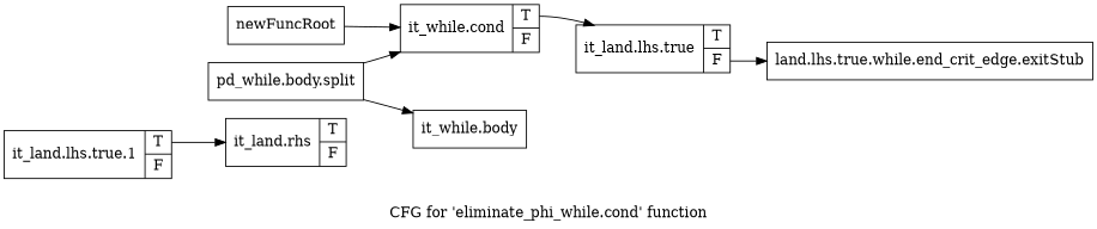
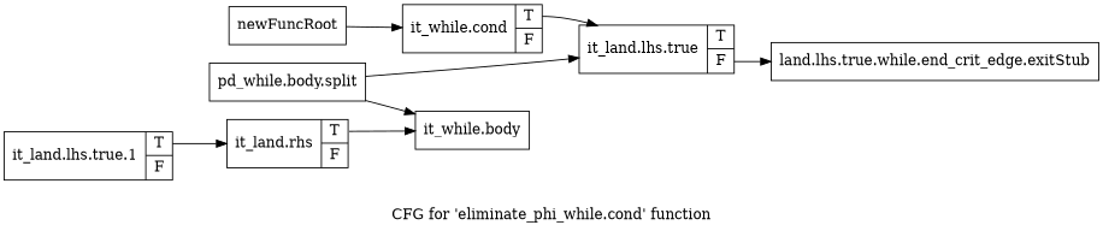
  digraph {
    label="CFG for 'eliminate_phi_while.cond' function"
    rankdir=LR
    node [shape=record]
    edge [tailport=s1]
    n1 [label="{newFuncRoot}"]
    n2 [label="{it_while.cond|{<s0>T|<s1>F}}"]
    n3 [label="{it_land.lhs.true|{<s0>T|<s1>F}}"]
    n4 [label="{land.lhs.true.while.end_crit_edge.exitStub}"]
    n5 [label="{it_land.lhs.true.1|{<s0>T|<s1>F}}"]
    n6 [label="{it_land.rhs|{<s0>T|<s1>F}}"]
    n7 [label="{it_while.body}"]
    n8 [label="{pd_while.body.split}"]
    n1 -> n2
    n2 -> n3 [tailport=s0]
    n3 -> n4
    n5 -> n6 [tailport=s0]
-   n8 -> n2
+   n6 -> n7 [tailport=s0]
+   n8 -> n3
    n8 -> n7
  }
